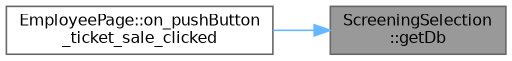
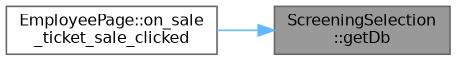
  digraph {
    rankdir=RL
    node [fontname=Helvetica fontsize=10 shape=box style=filled]
    n1 [color=gray40 fillcolor=grey60 fontcolor=black height=0.2 label="ScreeningSelection\l::getDb" width=0.4]
-   n2 [color=grey40 fillcolor=white height=0.2 label="EmployeePage::on_pushButton\l_ticket_sale_clicked" width=0.4]
+   n2 [color=grey40 fillcolor=white height=0.2 label="EmployeePage::on_sale\l_ticket_sale_clicked" width=0.4]
    n1 -> n2 [color=steelblue1 dir=back fontname=Helvetica fontsize=10 labelfontname=Helvetica labelfontsize=10 style=solid]
  }
